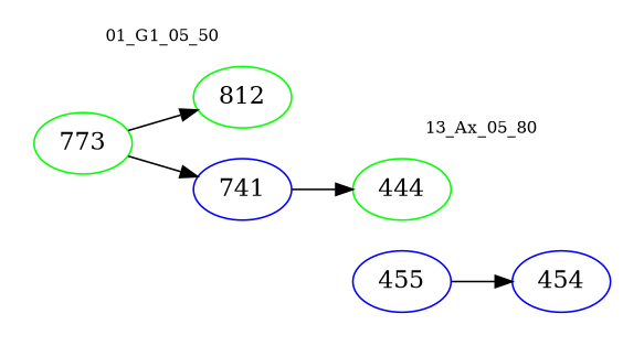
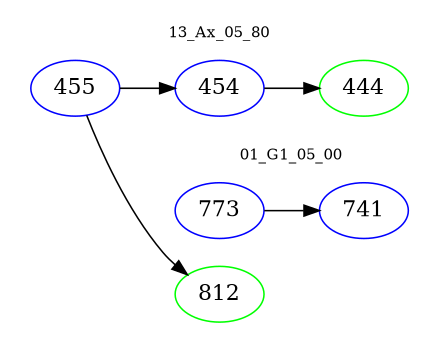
  digraph {
    fontname="DejaVu Serif"
    rankdir=LR
    node [color=blue fontname="DejaVu Serif"]
    edge [color=black fontname="DejaVu Serif"]
    n1 [label=454]
    n2 [color=green label=444]
    n3 [label=455]
-   n4 [color=green label=773]
+   n4 [label=773]
    n5 [label=741]
    n6 [color=green label=812]
    subgraph cluster_1 {
      color=white
      fontsize=10
      label="13_Ax_05_80"
      n1
      n2
      n3
    }
    subgraph cluster_2 {
      color=white
      fontsize=10
-     label="01_G1_05_50"
+     label="01_G1_05_00"
      n4
      n5
      n6
    }
-   n5 -> n2
+   n1 -> n2
    n3 -> n1
    n4 -> n5
-   n4 -> n6
+   n3 -> n6
  }
